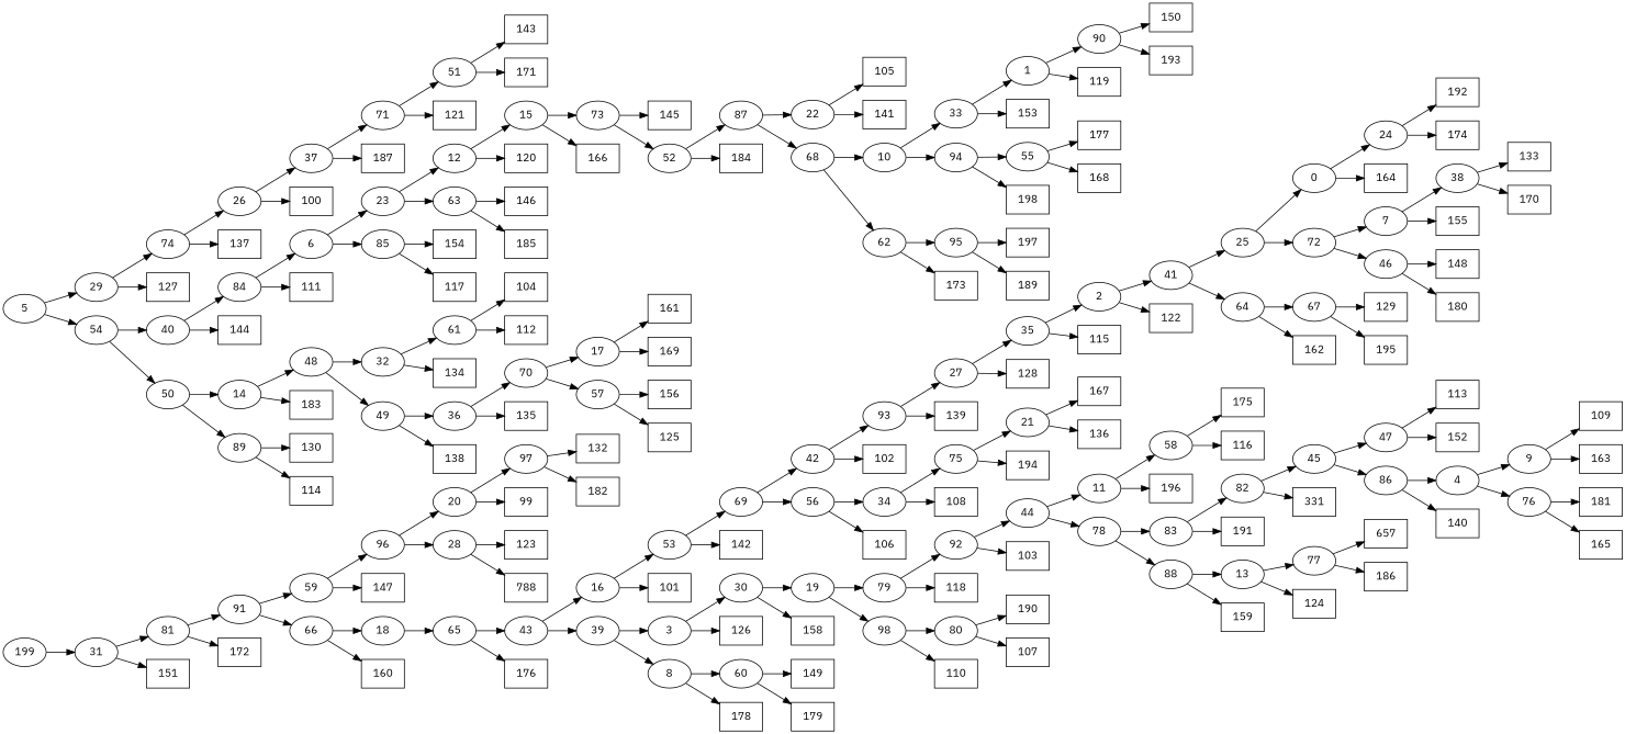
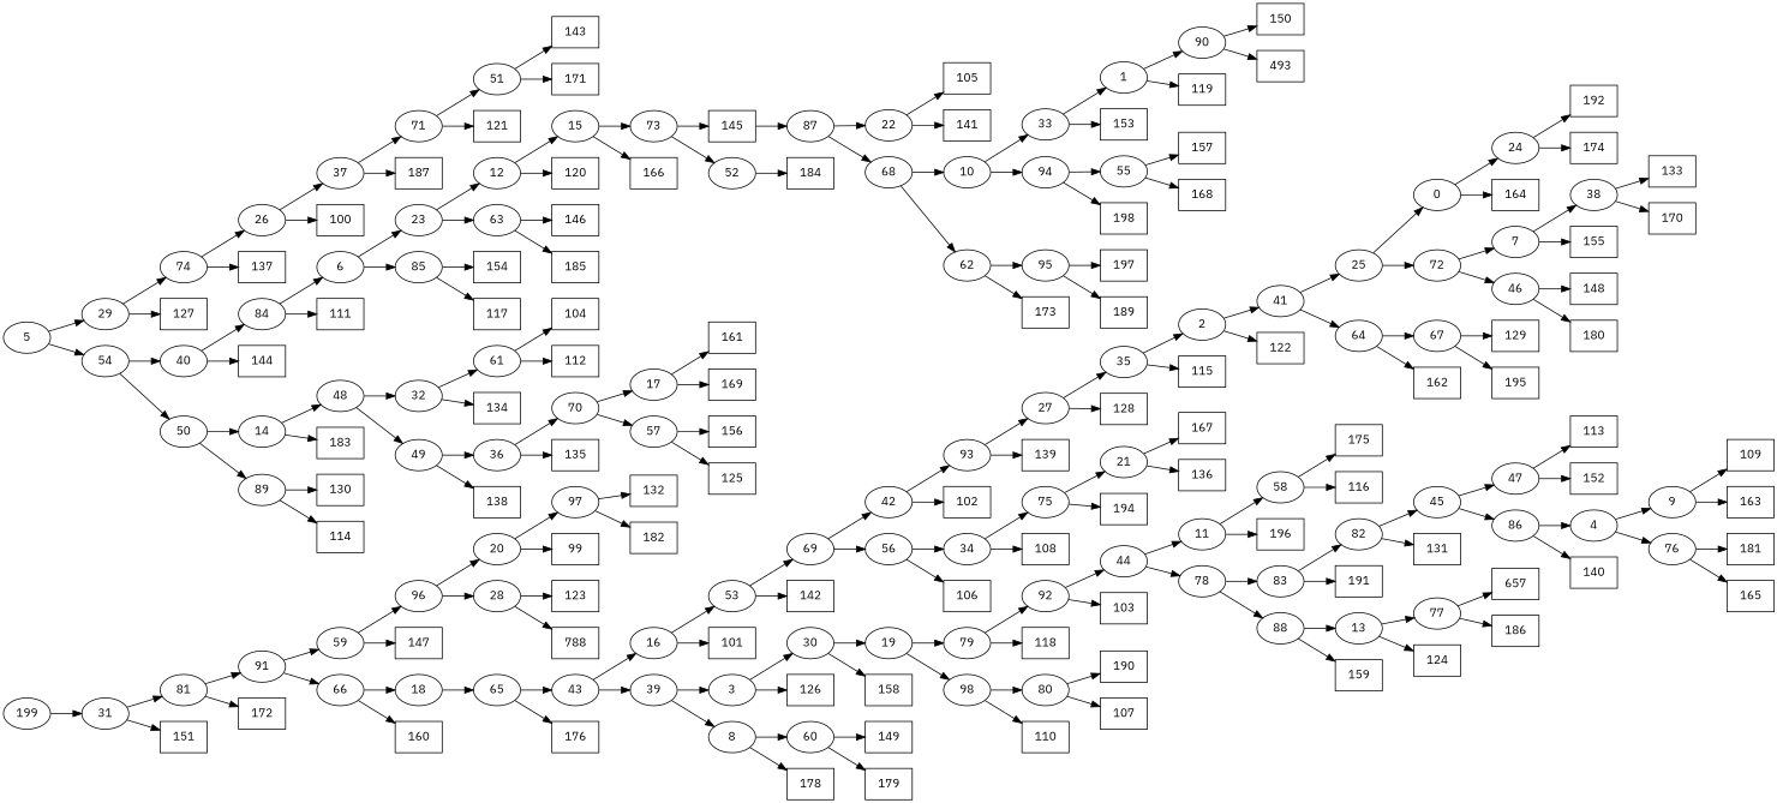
  digraph {
    fontname="IBM Plex Sans"
    rankdir=LR
    node [fontname="IBM Plex Sans"]
    edge [fontname="IBM Plex Sans"]
    n1 [label=0]
    n2 [label=24]
    n3 [label=164 shape=box]
    n4 [label=192 shape=box]
    n5 [label=174 shape=box]
    n6 [label=1]
    n7 [label=90]
    n8 [label=119 shape=box]
    n9 [label=150 shape=box]
-   n10 [label=193 shape=box]
+   n10 [label=493 shape=box]
    n11 [label=2]
    n12 [label=41]
    n13 [label=122 shape=box]
    n14 [label=25]
    n15 [label=64]
    n16 [label=3]
    n17 [label=30]
    n18 [label=126 shape=box]
    n19 [label=19]
    n20 [label=158 shape=box]
    n21 [label=4]
    n22 [label=9]
    n23 [label=76]
    n24 [label=109 shape=box]
    n25 [label=163 shape=box]
    n26 [label=181 shape=box]
    n27 [label=165 shape=box]
    n28 [label=5]
    n29 [label=29]
    n30 [label=54]
    n31 [label=74]
    n32 [label=127 shape=box]
    n33 [label=40]
    n34 [label=50]
    n35 [label=6]
    n36 [label=23]
    n37 [label=85]
    n38 [label=12]
    n39 [label=63]
    n40 [label=154 shape=box]
    n41 [label=117 shape=box]
    n42 [label=7]
    n43 [label=38]
    n44 [label=155 shape=box]
    n45 [label=133 shape=box]
    n46 [label=170 shape=box]
    n47 [label=8]
    n48 [label=60]
    n49 [label=178 shape=box]
    n50 [label=149 shape=box]
    n51 [label=179 shape=box]
    n52 [label=10]
    n53 [label=33]
    n54 [label=94]
    n55 [label=153 shape=box]
    n56 [label=55]
    n57 [label=198 shape=box]
    n58 [label=11]
    n59 [label=58]
    n60 [label=196 shape=box]
    n61 [label=175 shape=box]
    n62 [label=116 shape=box]
    n63 [label=15]
    n64 [label=120 shape=box]
    n65 [label=73]
    n66 [label=166 shape=box]
    n67 [label=13]
    n68 [label=77]
    n69 [label=124 shape=box]
    n70 [label=657 shape=box]
    n71 [label=186 shape=box]
    n72 [label=14]
    n73 [label=48]
    n74 [label=183 shape=box]
    n75 [label=32]
    n76 [label=49]
    n77 [label=52]
    n78 [label=145 shape=box]
    n79 [label=16]
    n80 [label=53]
    n81 [label=101 shape=box]
    n82 [label=69]
    n83 [label=142 shape=box]
    n84 [label=17]
    n85 [label=161 shape=box]
    n86 [label=169 shape=box]
    n87 [label=18]
    n88 [label=65]
    n89 [label=43]
    n90 [label=176 shape=box]
    n91 [label=79]
    n92 [label=98]
    n93 [label=92]
    n94 [label=118 shape=box]
    n95 [label=80]
    n96 [label=110 shape=box]
    n97 [label=20]
    n98 [label=97]
    n99 [label=99 shape=box]
    n100 [label=132 shape=box]
    n101 [label=182 shape=box]
    n102 [label=21]
    n103 [label=167 shape=box]
    n104 [label=136 shape=box]
    n105 [label=22]
    n106 [label=105 shape=box]
    n107 [label=141 shape=box]
    n108 [label=146 shape=box]
    n109 [label=185 shape=box]
    n110 [label=72]
    n111 [label=46]
    n112 [label=26]
    n113 [label=37]
    n114 [label=100 shape=box]
    n115 [label=71]
    n116 [label=187 shape=box]
    n117 [label=27]
    n118 [label=35]
    n119 [label=128 shape=box]
    n120 [label=115 shape=box]
    n121 [label=28]
    n122 [label=123 shape=box]
    n123 [label=788 shape=box]
    n124 [label=137 shape=box]
    n125 [label=31]
    n126 [label=81]
    n127 [label=151 shape=box]
    n128 [label=91]
    n129 [label=172 shape=box]
    n130 [label=61]
    n131 [label=134 shape=box]
    n132 [label=104 shape=box]
    n133 [label=112 shape=box]
    n134 [label=34]
    n135 [label=75]
    n136 [label=108 shape=box]
    n137 [label=194 shape=box]
    n138 [label=36]
    n139 [label=70]
    n140 [label=135 shape=box]
    n141 [label=57]
    n142 [label=51]
    n143 [label=121 shape=box]
    n144 [label=39]
    n145 [label=84]
    n146 [label=144 shape=box]
    n147 [label=111 shape=box]
    n148 [label=67]
    n149 [label=162 shape=box]
    n150 [label=42]
    n151 [label=93]
    n152 [label=102 shape=box]
    n153 [label=139 shape=box]
    n154 [label=44]
    n155 [label=78]
    n156 [label=83]
    n157 [label=88]
    n158 [label=45]
    n159 [label=47]
    n160 [label=86]
    n161 [label=113 shape=box]
    n162 [label=152 shape=box]
    n163 [label=140 shape=box]
    n164 [label=148 shape=box]
    n165 [label=180 shape=box]
    n166 [label=138 shape=box]
    n167 [label=89]
    n168 [label=130 shape=box]
    n169 [label=114 shape=box]
    n170 [label=143 shape=box]
    n171 [label=171 shape=box]
    n172 [label=87]
    n173 [label=184 shape=box]
    n174 [label=68]
    n175 [label=56]
-   n176 [label=177 shape=box]
+   n176 [label=157 shape=box]
    n177 [label=168 shape=box]
    n178 [label=106 shape=box]
    n179 [label=156 shape=box]
    n180 [label=125 shape=box]
    n181 [label=59]
    n182 [label=96]
    n183 [label=147 shape=box]
    n184 [label=62]
    n185 [label=95]
    n186 [label=173 shape=box]
    n187 [label=197 shape=box]
    n188 [label=189 shape=box]
    n189 [label=129 shape=box]
    n190 [label=195 shape=box]
    n191 [label=66]
    n192 [label=160 shape=box]
    n193 [label=82]
    n194 [label=191 shape=box]
    n195 [label=159 shape=box]
    n196 [label=103 shape=box]
    n197 [label=190 shape=box]
    n198 [label=107 shape=box]
-   n199 [label=331 shape=box]
+   n199 [label=131 shape=box]
    n200 [label=199]
    n1 -> n2
    n1 -> n3
    n2 -> n4
    n2 -> n5
    n6 -> n7
    n6 -> n8
    n7 -> n9
    n7 -> n10
    n11 -> n12
    n11 -> n13
    n12 -> n14
    n12 -> n15
    n14 -> n1
    n14 -> n110
    n15 -> n148
    n15 -> n149
    n16 -> n17
    n16 -> n18
    n17 -> n19
    n17 -> n20
    n19 -> n91
    n19 -> n92
    n21 -> n22
    n21 -> n23
    n22 -> n24
    n22 -> n25
    n23 -> n26
    n23 -> n27
    n28 -> n29
    n28 -> n30
    n29 -> n31
    n29 -> n32
    n30 -> n33
    n30 -> n34
    n31 -> n112
    n31 -> n124
    n33 -> n145
    n33 -> n146
    n34 -> n72
    n34 -> n167
    n35 -> n36
    n35 -> n37
    n36 -> n38
    n36 -> n39
    n37 -> n40
    n37 -> n41
    n38 -> n63
    n38 -> n64
    n39 -> n108
    n39 -> n109
    n42 -> n43
    n42 -> n44
    n43 -> n45
    n43 -> n46
    n47 -> n48
    n47 -> n49
    n48 -> n50
    n48 -> n51
    n52 -> n53
    n52 -> n54
    n53 -> n6
    n53 -> n55
    n54 -> n56
    n54 -> n57
    n56 -> n176
    n56 -> n177
    n58 -> n59
    n58 -> n60
    n59 -> n61
    n59 -> n62
    n63 -> n65
    n63 -> n66
    n65 -> n77
    n65 -> n78
    n67 -> n68
    n67 -> n69
    n68 -> n70
    n68 -> n71
    n72 -> n73
    n72 -> n74
    n73 -> n75
    n73 -> n76
    n75 -> n130
    n75 -> n131
    n76 -> n138
    n76 -> n166
-   n77 -> n172
+   n78 -> n172
    n77 -> n173
    n79 -> n80
    n79 -> n81
    n80 -> n82
    n80 -> n83
    n82 -> n150
    n82 -> n175
    n84 -> n85
    n84 -> n86
    n87 -> n88
    n88 -> n89
    n88 -> n90
    n89 -> n79
    n89 -> n144
    n91 -> n93
    n91 -> n94
    n92 -> n95
    n92 -> n96
    n93 -> n154
    n93 -> n196
    n95 -> n197
    n95 -> n198
    n97 -> n98
    n97 -> n99
    n98 -> n100
    n98 -> n101
    n102 -> n103
    n102 -> n104
    n105 -> n106
    n105 -> n107
    n110 -> n42
    n110 -> n111
    n111 -> n164
    n111 -> n165
    n112 -> n113
    n112 -> n114
    n113 -> n115
    n113 -> n116
    n115 -> n142
    n115 -> n143
    n117 -> n118
    n117 -> n119
    n118 -> n11
    n118 -> n120
    n121 -> n122
    n121 -> n123
    n125 -> n126
    n125 -> n127
    n126 -> n128
    n126 -> n129
    n128 -> n181
    n128 -> n191
    n130 -> n132
    n130 -> n133
    n134 -> n135
    n134 -> n136
    n135 -> n102
    n135 -> n137
    n138 -> n139
    n138 -> n140
    n139 -> n84
    n139 -> n141
    n141 -> n179
    n141 -> n180
    n142 -> n170
    n142 -> n171
    n144 -> n16
    n144 -> n47
    n145 -> n35
    n145 -> n147
    n148 -> n189
    n148 -> n190
    n150 -> n151
    n150 -> n152
    n151 -> n117
    n151 -> n153
    n154 -> n58
    n154 -> n155
    n155 -> n156
    n155 -> n157
    n156 -> n193
    n156 -> n194
    n157 -> n67
    n157 -> n195
    n158 -> n159
    n158 -> n160
    n159 -> n161
    n159 -> n162
    n160 -> n21
    n160 -> n163
    n167 -> n168
    n167 -> n169
    n172 -> n105
    n172 -> n174
    n174 -> n52
    n174 -> n184
    n175 -> n134
    n175 -> n178
    n181 -> n182
    n181 -> n183
    n182 -> n97
    n182 -> n121
    n184 -> n185
    n184 -> n186
    n185 -> n187
    n185 -> n188
    n191 -> n87
    n191 -> n192
    n193 -> n158
    n193 -> n199
    n200 -> n125
  }
